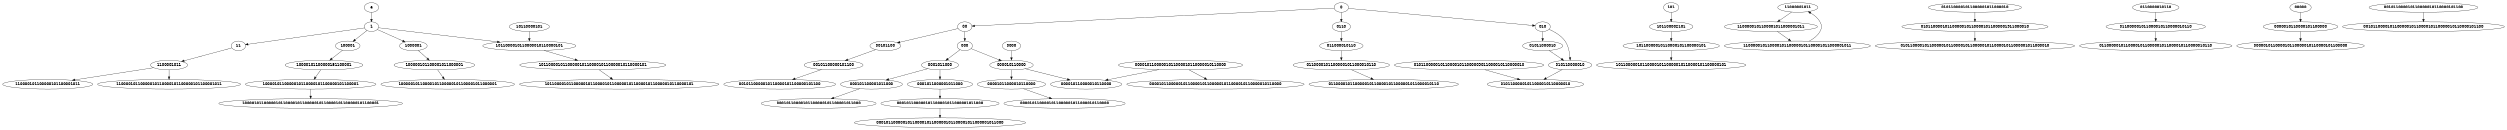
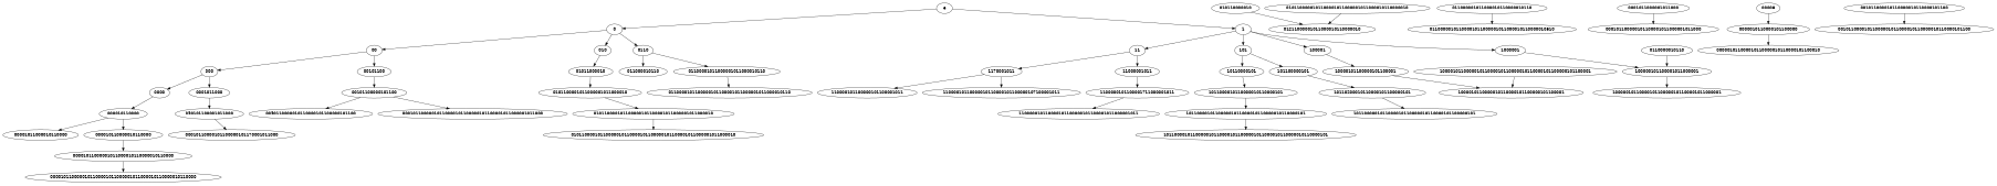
  digraph {
    node [fontname=DejaVuSans]
    e
    0
    1
    00
    010
    0110
    11
    101
    100001
    1000001
    000
    00101100
    01011000010
    010110000010
    011000010110
-   1100001011
+   1100001011 [label=1170001011]
    11000001011
    10110000101
-   101100000101 [label=101100002101]
-   10000101100000101100001 [label=10000101100000151100001]
+   101100000101
+   10000101100000101100001
    100000101100001011000001
    0000
    0001011000
    00101100000101100
    0101100001011000001011000010
-   01011000001011000010110000010
+   01011000001011000010110000010 [label=01211000001011000010110000010]
    01100001011000001011000010110
    0110000010110
    011000001011000010110000010110
    000010110000
-   000101100001011000
+   000101100001011000 [label=090101100001011000]
    0001011000001011000
-   0010110000010110000101100000101100
-   00000
+   0010110000010110000101100000101100 [label=0090110000010110000101100000101100]
+   00000 [label=00008]
    0000010110000101100000
    00001011000010110000
    000010110000010110000
-   00010110000101100000101100001011000
+   00010110000101100000101100001011000 [label=00010110000101100000101170001011000]
    000101100000101100001011000001011000
-   000001011000010110000010110000101100000
-   0000101100001011000001011000010110000
+   000001011000010110000010110000101100000 [label=000001011000010110000010110000101100010]
    00001011000001011000010110000010110000
    0000101100000101100001011000001011000010110000010110000
    00010110000010110000101100000101100001011000001011000
    001011000010110000010110000101100
    00101100001011000001011000010110000010110000101100
-   010110000101100000101100001011000001011000010 [label=010110000101100000101100001011000001911000010]
+   010110000101100000101100001011000001011000010
    01011000010110000010110000101100000101100001011000001011000010
-   0101100000101100001011000001011000010110000010 [label=0101100000101100001011000009011000010110000010]
+   0101100000101100001011000001011000010110000010
    0110000101100000101100001011000001011000010110
-   01100000101100001011000001011000010110000010110
+   01100000101100001011000001011000010110000010110 [label=01100000101100001011000001011000010110000010510]
    110000101100000101100001011
-   11000010110000010110000101100000101100001011
-   1100000101100001011000001011
+   11000010110000010110000101100000101100001011 [label=11000010110000010110000101100000107100001011]
+   1100000101100001011000001011 [label=1100000101100001711000001011]
    1011000010110000010110000101
-   10110000010110000101100000101
+   10110000010110000101100000101 [label=10110200010110000101100000101]
    1000010110000010110000101100000101100001
    10000010110000101100000101100001011000001
    110000010110000101100000101100001011000001011
    101100001011000001011000010110000010110000101
    1011000001011000010110000010110000101100000101
    10110000101100000101100001011000001011000010110000010110000101
    100001011000001011000010110000010110000101100000101100001
+   e -> 0
    e -> 1
    0 -> 00
    0 -> 010
    0 -> 0110
    1 -> 11
-   1 -> 1011000010110000010110000101
+   1 -> 101
    1 -> 100001
    1 -> 1000001
    00 -> 000
    00 -> 00101100
    010 -> 01011000010
-   010 -> 010110000010
    0110 -> 011000010110
    11 -> 1100001011
-   110000010110000101100000101100001011000001011 -> 11000001011
+   11 -> 11000001011
+   101 -> 10110000101
    101 -> 101100000101
    100001 -> 10000101100000101100001
    1000001 -> 100000101100001011000001
-   000 -> 000010110000
+   000 -> 0000
    000 -> 0001011000
    00101100 -> 00101100000101100
-   01011000010 -> 010110000010
+   01011000010 -> 0101100001011000001011000010
    010110000010 -> 01011000001011000010110000010
-   011000010110 -> 01100001011000001011000010110
+   0110 -> 01100001011000001011000010110
    1100001011 -> 110000101100000101100001011
    1100001011 -> 11000010110000010110000101100000101100001011
    11000001011 -> 1100000101100001011000001011
    10110000101 -> 1011000010110000010110000101
    101100000101 -> 10110000010110000101100000101
    10000101100000101100001 -> 1000010110000010110000101100000101100001
    100000101100001011000001 -> 10000010110000101100000101100001011000001
    0000 -> 000010110000
    0001011000 -> 000101100001011000
-   0001011000 -> 0001011000001011000
    00101100000101100 -> 0010110000010110000101100000101100
    0101100001011000001011000010 -> 010110000101100000101100001011000001011000010
    01100001011000001011000010110 -> 0110000101100000101100001011000001011000010110
-   0110000010110 -> 011000001011000010110000010110
+   0110000010110 -> 100000101100001011000001
    011000001011000010110000010110 -> 01100000101100001011000001011000010110000010110
    000010110000 -> 00001011000010110000
    000010110000 -> 000010110000010110000
    000101100001011000 -> 00010110000101100000101100001011000
    0001011000001011000 -> 000101100000101100001011000001011000
    00000 -> 0000010110000101100000
    0000010110000101100000 -> 000001011000010110000010110000101100000
-   00001011000010110000 -> 0000101100001011000001011000010110000
-   00001011000001011000010110000010110000 -> 000010110000010110000
-   000101100000101100001011000001011000 -> 00010110000010110000101100000101100001011000001011000
+   000010110000010110000 -> 00001011000001011000010110000010110000
+   00101100000101100 -> 00010110000010110000101100000101100001011000001011000
    00001011000001011000010110000010110000 -> 0000101100000101100001011000001011000010110000010110000
    001011000010110000010110000101100 -> 00101100001011000001011000010110000010110000101100
    010110000101100000101100001011000001011000010 -> 01011000010110000010110000101100000101100001011000001011000010
    0101100000101100001011000001011000010110000010 -> 01011000001011000010110000010
    1100000101100001011000001011 -> 110000010110000101100000101100001011000001011
    1011000010110000010110000101 -> 101100001011000001011000010110000010110000101
    10110000010110000101100000101 -> 1011000001011000010110000010110000101100000101
-   1000010110000010110000101100000101100001 -> 100001011000001011000010110000010110000101100000101100001
+   100001011000001011000010110000010110000101100000101100001 -> 1000010110000010110000101100000101100001
    101100001011000001011000010110000010110000101 -> 10110000101100000101100001011000001011000010110000010110000101
  }
